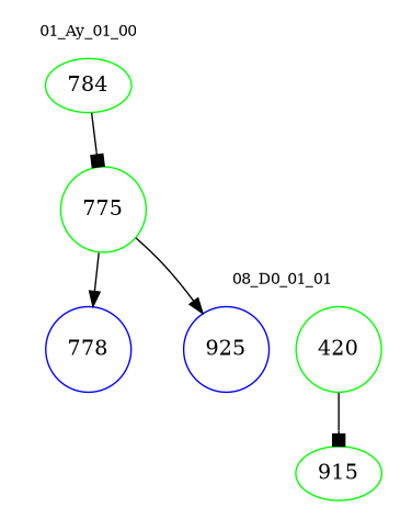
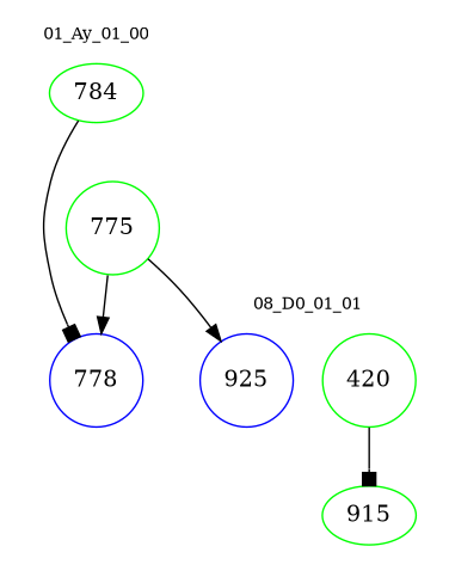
  digraph {
    node [color=green shape=circle]
    edge [arrowhead=box color=black]
    n1 [label=784 shape=ellipse]
    n2 [label=775]
    n3 [color=blue label=778]
    n4 [label=420]
    n5 [label=915 shape=ellipse]
    n6 [color=blue label=925]
    subgraph cluster_1 {
      color=white
      fontsize=10
      label="01_Ay_01_00"
      n1
      n2
      n3
    }
    subgraph cluster_2 {
      color=white
      fontsize=10
      label="08_D0_01_01"
      n4
      n5
      n6
    }
-   n1 -> n2
+   n1 -> n3
    n2 -> n3 [arrowhead=normal]
    n2 -> n6 [arrowhead=normal]
    n4 -> n5
  }
